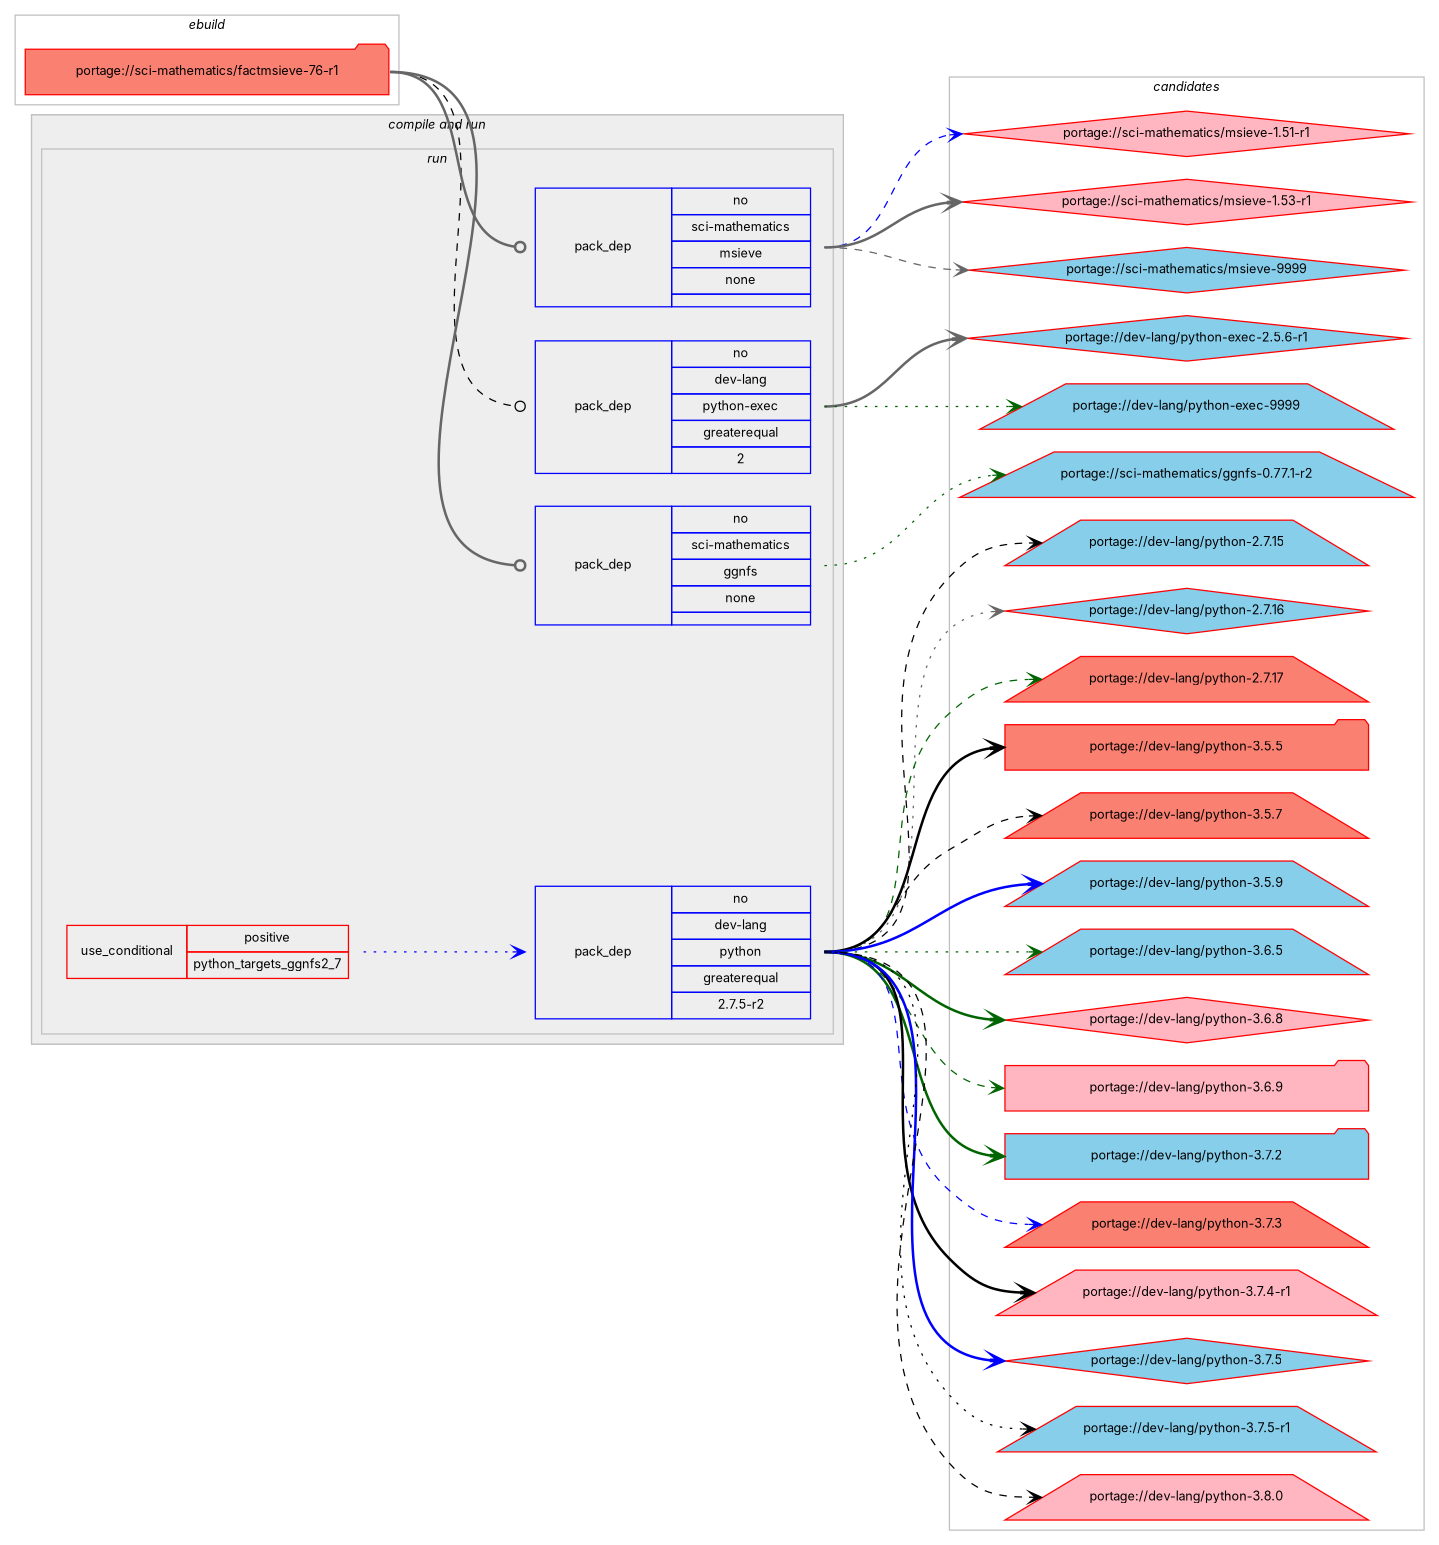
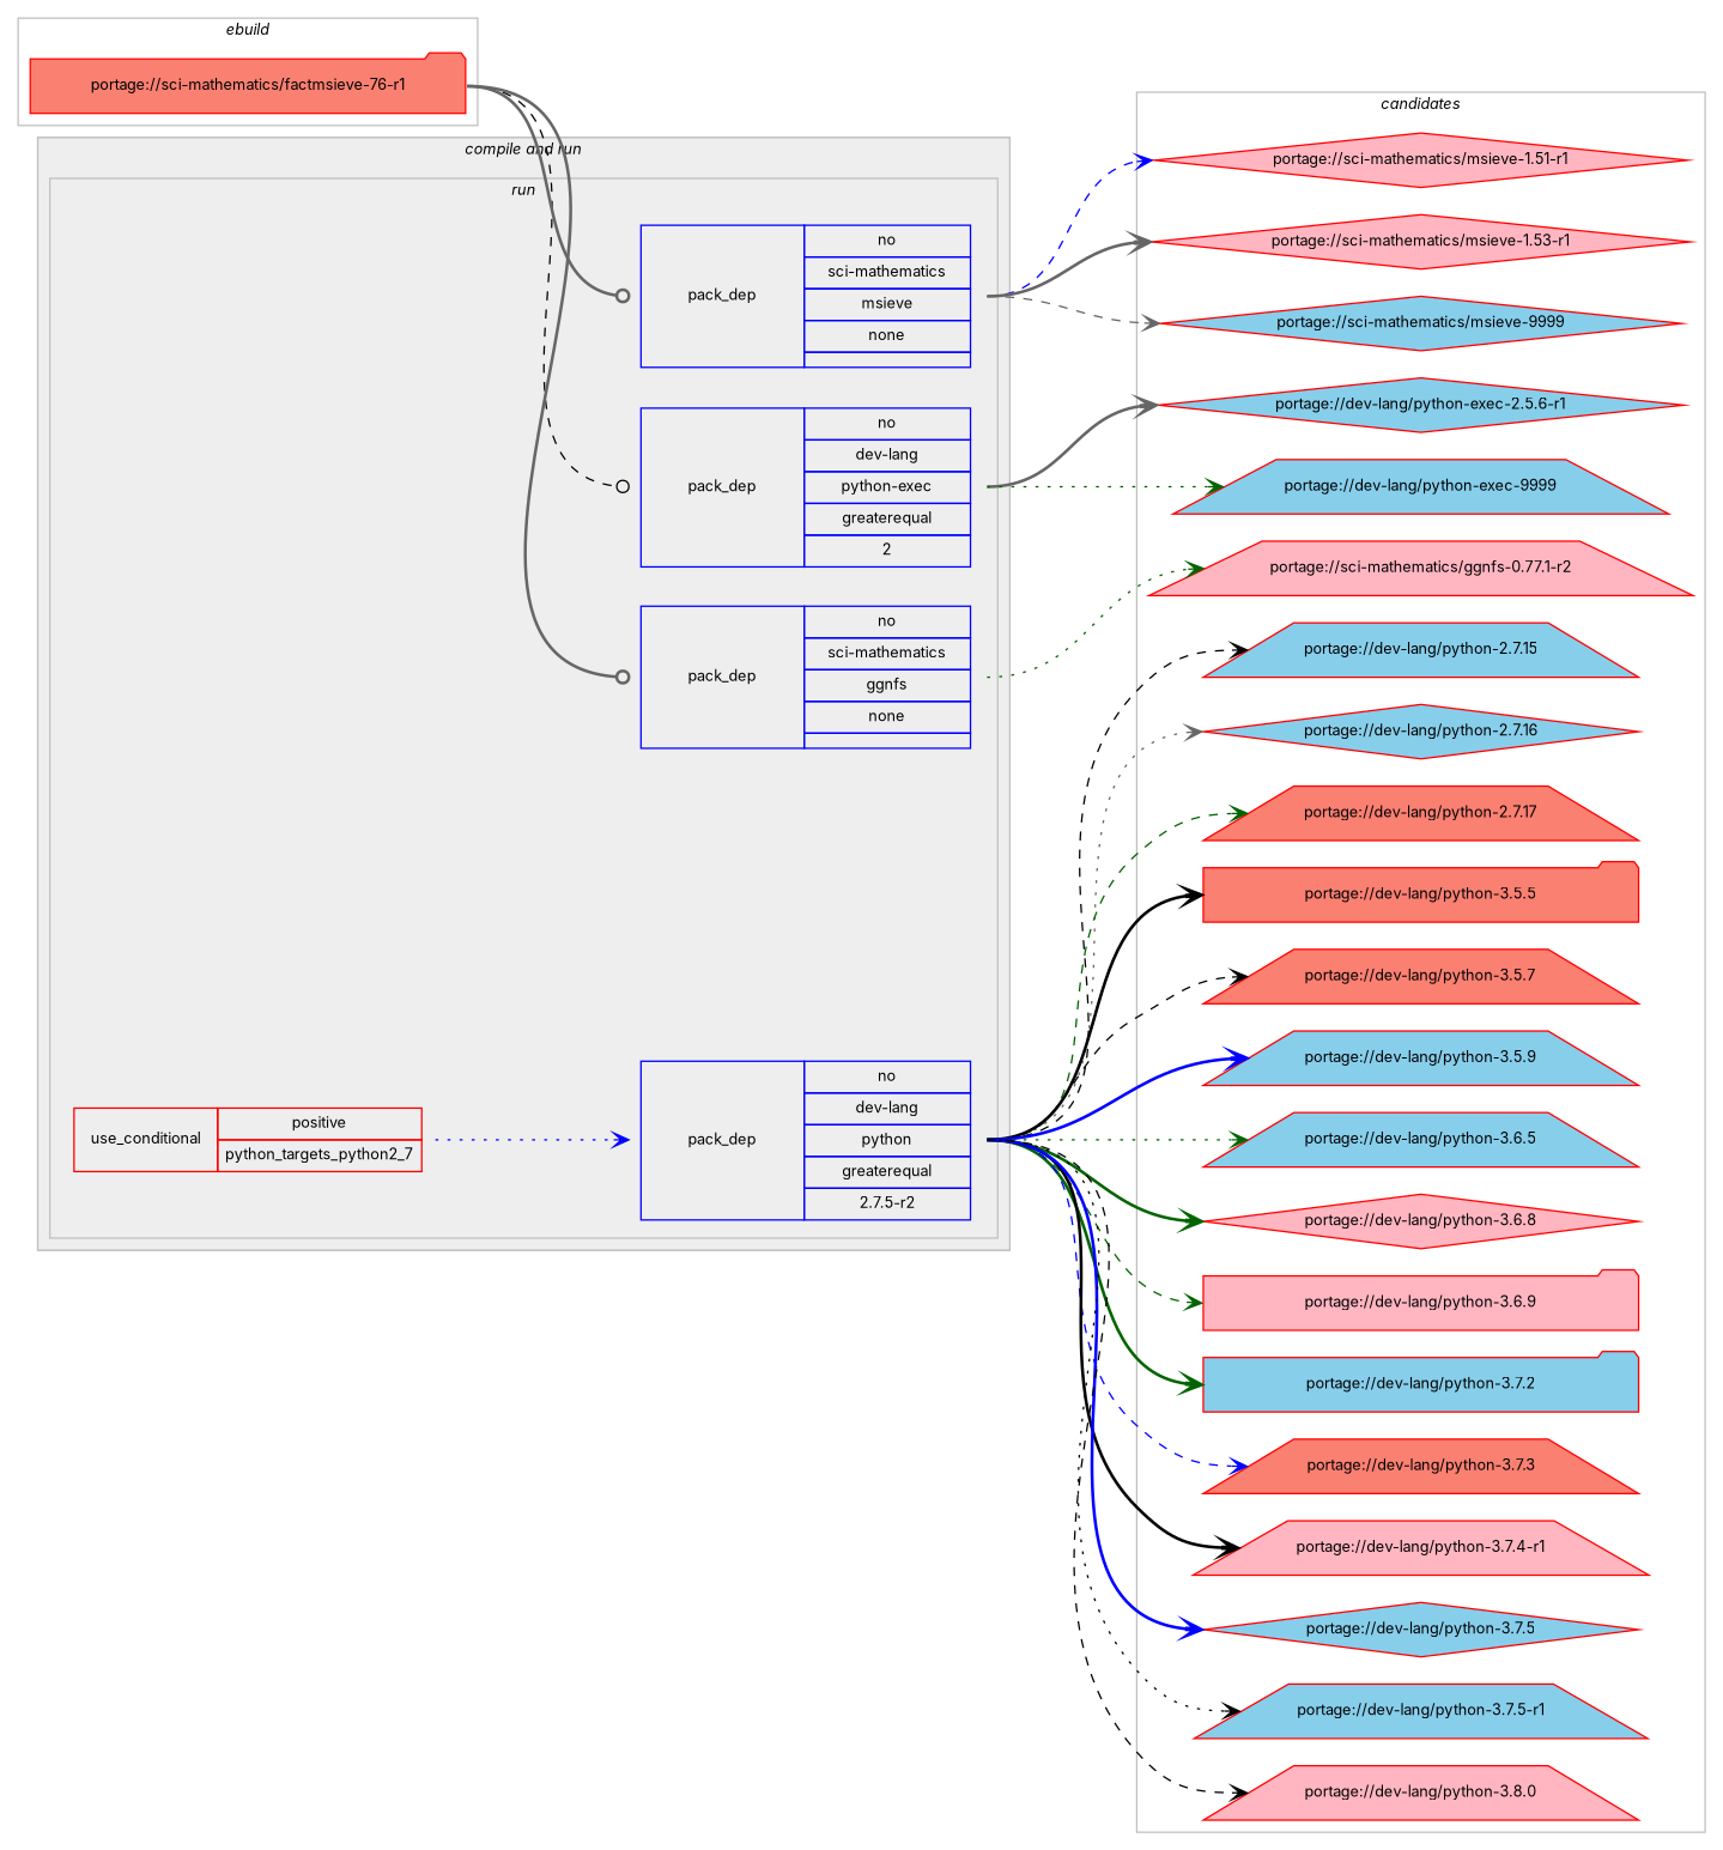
  digraph {
    compound=true
    concentrate=true
    fontname=Inter
    fontsize=10
    newrank=true
    rankdir=LR
    ranksep=1.5
    node [color=red fillcolor=skyblue fontname=Inter fontsize=10 shape=trapezium style=filled]
    edge [arrowhead=vee color=black fontname=Inter headport=w style=bold tailport=e weight=100]
    n1 [fillcolor=salmon label="portage://sci-mathematics/factmsieve-76-r1" shape=folder width=4]
    n2 [color=blue label=<<TABLE BORDER="0" CELLBORDER="1" CELLSPACING="0" CELLPADDING="4" WIDTH="220"><TR><TD ROWSPAN="6" CELLPADDING="30">pack_dep</TD></TR><TR><TD WIDTH="110">no</TD></TR><TR><TD>dev-lang</TD></TR><TR><TD>python</TD></TR><TR><TD>greaterequal</TD></TR><TR><TD>2.7.5-r2</TD></TR></TABLE>> shape=none fillcolor="" style=""]
-   n3 [label=<<TABLE BORDER="0" CELLBORDER="1" CELLSPACING="0" CELLPADDING="4"><TR><TD ROWSPAN="3" CELLPADDING="10">use_conditional</TD></TR><TR><TD>positive</TD></TR><TR><TD>python_targets_ggnfs2_7</TD></TR></TABLE>> shape=none fillcolor="" style=""]
+   n3 [label=<<TABLE BORDER="0" CELLBORDER="1" CELLSPACING="0" CELLPADDING="4"><TR><TD ROWSPAN="3" CELLPADDING="10">use_conditional</TD></TR><TR><TD>positive</TD></TR><TR><TD>python_targets_python2_7</TD></TR></TABLE>> shape=none fillcolor="" style=""]
    n4 [color=blue label=<<TABLE BORDER="0" CELLBORDER="1" CELLSPACING="0" CELLPADDING="4" WIDTH="220"><TR><TD ROWSPAN="6" CELLPADDING="30">pack_dep</TD></TR><TR><TD WIDTH="110">no</TD></TR><TR><TD>dev-lang</TD></TR><TR><TD>python-exec</TD></TR><TR><TD>greaterequal</TD></TR><TR><TD>2</TD></TR></TABLE>> shape=none fillcolor="" style=""]
    n5 [color=blue label=<<TABLE BORDER="0" CELLBORDER="1" CELLSPACING="0" CELLPADDING="4" WIDTH="220"><TR><TD ROWSPAN="6" CELLPADDING="30">pack_dep</TD></TR><TR><TD WIDTH="110">no</TD></TR><TR><TD>sci-mathematics</TD></TR><TR><TD>ggnfs</TD></TR><TR><TD>none</TD></TR><TR><TD></TD></TR></TABLE>> shape=none fillcolor="" style=""]
    n6 [color=blue label=<<TABLE BORDER="0" CELLBORDER="1" CELLSPACING="0" CELLPADDING="4" WIDTH="220"><TR><TD ROWSPAN="6" CELLPADDING="30">pack_dep</TD></TR><TR><TD WIDTH="110">no</TD></TR><TR><TD>sci-mathematics</TD></TR><TR><TD>msieve</TD></TR><TR><TD>none</TD></TR><TR><TD></TD></TR></TABLE>> shape=none fillcolor="" style=""]
    n7 [label="portage://dev-lang/python-2.7.15" width=4]
    n8 [label="portage://dev-lang/python-2.7.16" shape=diamond width=4]
    n9 [fillcolor=salmon label="portage://dev-lang/python-2.7.17" width=4]
    n10 [fillcolor=salmon label="portage://dev-lang/python-3.5.5" shape=folder width=4]
    n11 [fillcolor=salmon label="portage://dev-lang/python-3.5.7" width=4]
    n12 [label="portage://dev-lang/python-3.5.9" width=4]
    n13 [label="portage://dev-lang/python-3.6.5" width=4]
    n14 [fillcolor=lightpink label="portage://dev-lang/python-3.6.8" shape=diamond width=4]
    n15 [fillcolor=lightpink label="portage://dev-lang/python-3.6.9" shape=folder width=4]
    n16 [label="portage://dev-lang/python-3.7.2" shape=folder width=4]
    n17 [fillcolor=salmon label="portage://dev-lang/python-3.7.3" width=4]
    n18 [fillcolor=lightpink label="portage://dev-lang/python-3.7.4-r1" width=4]
    n19 [label="portage://dev-lang/python-3.7.5" shape=diamond width=4]
    n20 [label="portage://dev-lang/python-3.7.5-r1" width=4]
    n21 [fillcolor=lightpink label="portage://dev-lang/python-3.8.0" width=4]
    n22 [label="portage://dev-lang/python-exec-2.5.6-r1" shape=diamond width=4]
    n23 [label="portage://dev-lang/python-exec-9999" width=4]
-   n24 [label="portage://sci-mathematics/ggnfs-0.77.1-r2" width=4]
+   n24 [fillcolor=lightpink label="portage://sci-mathematics/ggnfs-0.77.1-r2" width=4]
    n25 [fillcolor=lightpink label="portage://sci-mathematics/msieve-1.51-r1" shape=diamond width=4]
    n26 [fillcolor=lightpink label="portage://sci-mathematics/msieve-1.53-r1" shape=diamond width=4]
    n27 [label="portage://sci-mathematics/msieve-9999" shape=diamond width=4]
    subgraph cluster_1 {
      color=gray
      label=<<i>dependencies</i>>
      subgraph cluster_2 {
        color=gray
        fillcolor="#eeeeee"
        label=<<i>compile</i>>
        style=filled
      }
      subgraph cluster_3 {
        color=gray
        fillcolor="#eeeeee"
        label=<<i>compile and run</i>>
        style=filled
      }
      subgraph cluster_4 {
        color=gray
        fillcolor="#eeeeee"
        label=<<i>run</i>>
        style=filled
        subgraph sub_5 {
          color=gray
          fillcolor="#eeeeee"
          label=<<i>run</i>>
          style=filled
          n3
          subgraph sub_6 {
            color=gray
            fillcolor="#eeeeee"
            label=<<i>run</i>>
            style=filled
            n2
          }
        }
        subgraph sub_7 {
          color=gray
          fillcolor="#eeeeee"
          label=<<i>run</i>>
          style=filled
          n4
        }
        subgraph sub_8 {
          color=gray
          fillcolor="#eeeeee"
          label=<<i>run</i>>
          style=filled
          n5
        }
        subgraph sub_9 {
          color=gray
          fillcolor="#eeeeee"
          label=<<i>run</i>>
          style=filled
          n6
        }
      }
    }
    subgraph cluster_10 {
      color=gray
      label=<<i>ebuild</i>>
      rank=same
      n1
    }
    subgraph cluster_11 {
      color=gray
      label=<<i>candidates</i>>
      rank=same
      subgraph sub_12 {
        color=black
        label=<<i>candidates</i>>
        nodesep=1
        rank=same
        n7
        n8
        n9
        n10
        n11
        n12
        n13
        n14
        n15
        n16
        n17
        n18
        n19
        n20
        n21
      }
      subgraph sub_13 {
        color=black
        label=<<i>candidates</i>>
        nodesep=1
        rank=same
        n22
        n23
      }
      subgraph sub_14 {
        color=black
        label=<<i>candidates</i>>
        nodesep=1
        rank=same
        n24
      }
      subgraph sub_15 {
        color=black
        label=<<i>candidates</i>>
        nodesep=1
        rank=same
        n25
        n26
        n27
      }
    }
    n1 -> n4 [arrowhead=odot style=dashed weight=20]
    n1 -> n5 [arrowhead=odot color=gray40 weight=20]
    n1 -> n6 [arrowhead=odot color=gray40 weight=20]
    n2 -> n7 [style=dashed]
    n2 -> n8 [color=gray40 style=dotted]
    n2 -> n9 [color=darkgreen style=dashed]
    n2 -> n10
    n2 -> n11 [style=dashed]
    n2 -> n12 [color=blue]
    n2 -> n13 [color=darkgreen style=dotted]
    n2 -> n14 [color=darkgreen]
    n2 -> n15 [color=darkgreen style=dashed]
    n2 -> n16 [color=darkgreen]
    n2 -> n17 [color=blue style=dashed]
    n2 -> n18
    n2 -> n19 [color=blue]
    n2 -> n20 [style=dotted]
    n2 -> n21 [style=dashed]
    n3 -> n2 [color=blue style=dotted weight=20]
    n4 -> n22 [color=gray40]
    n4 -> n23 [color=darkgreen style=dotted]
    n5 -> n24 [color=darkgreen style=dotted]
    n6 -> n25 [color=blue style=dashed]
    n6 -> n26 [color=gray40]
    n6 -> n27 [color=gray40 style=dashed]
  }
